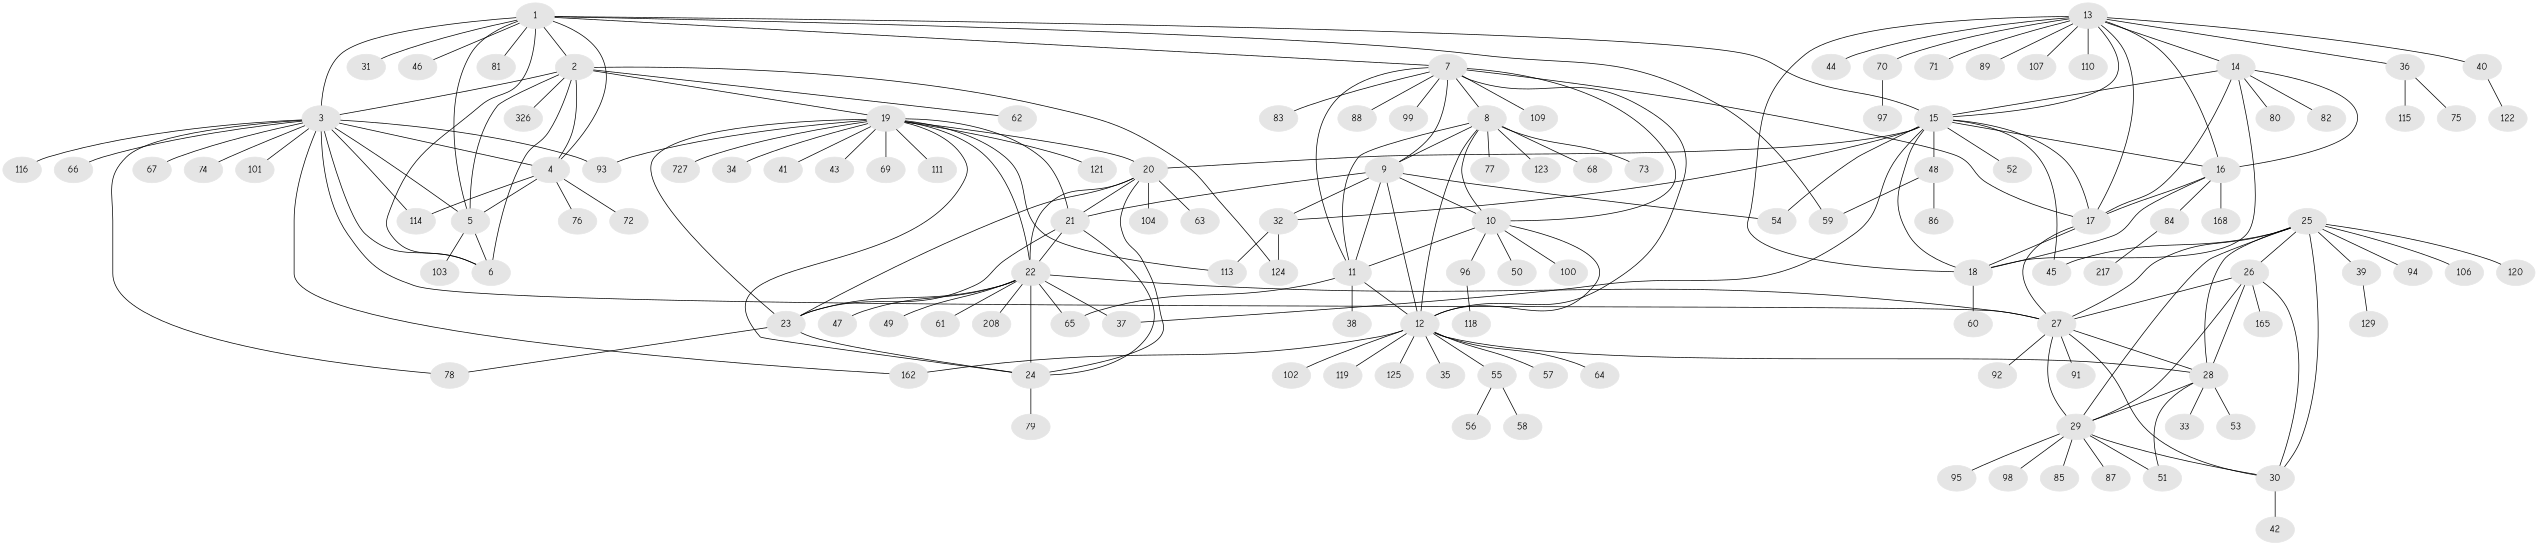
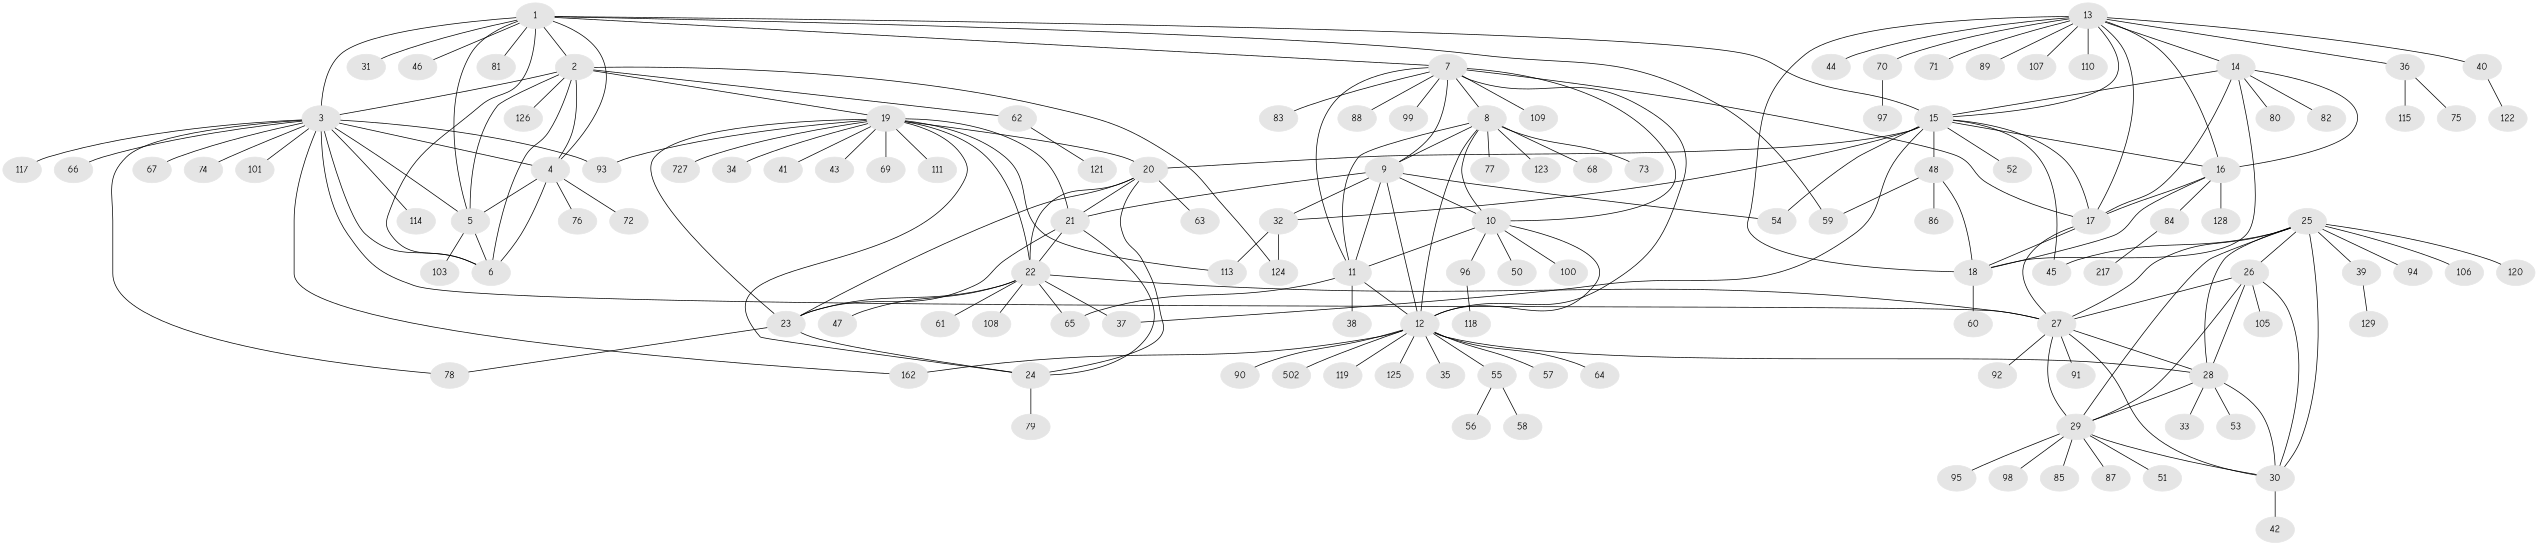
  graph {
    fontname="Comic Neue"
    node [color=gray90 fontname="Comic Neue" style=filled]
    edge [fontname="Comic Neue"]
    1
    2
    3
    4
    5
    6
    7
    15
    31
    46
    59
    81
    19
    62
    124
-   126 [label=326]
+   126
    27
    66
    67
    74
    78
    93
    101
    n24 [label=162]
    114
-   116
+   116 [label=117]
    72
    76
    103
    8
    9
    10
    11
    12
    17
    83
    88
    99
    109
    32
    54
    16
    18
    20
    37
    45
    48
    52
    21
    22
    23
    24
    34
    41
    43
    69
    111
    113
    121
    n60 [label=727]
    28
    29
    30
    91
    92
    68
    73
    77
    123
    50
    96
    100
    38
    65
    35
    55
    57
    64
-   102
+   90
+   102 [label=502]
    119
    125
    118
    33
    53
    56
    58
    13
    14
    36
    40
    44
    70
    71
    89
    107
    110
    80
    82
    84
-   128 [label=168]
+   128
    60
    75
    115
    122
    97
    63
-   104
    86
    n110 [label=217]
    47
-   49
    61
-   108 [label=208]
+   108
    79
    25
    26
    39
    94
    106
    120
-   105 [label=165]
+   105
    51
    85
    87
    95
    98
    42
    129
    1 -- 2
    1 -- 3
    1 -- 4
    1 -- 5
    1 -- 6
    1 -- 7
    1 -- 15
    1 -- 31
    1 -- 46
    1 -- 59
    1 -- 81
    2 -- 3
    2 -- 4
    2 -- 5
    2 -- 6
    2 -- 19
    2 -- 62
    2 -- 124
    2 -- 126
    3 -- 4
    3 -- 5
    3 -- 6
    3 -- 27
    3 -- 66
    3 -- 67
    3 -- 74
    3 -- 78
    3 -- 93
    3 -- 101
    3 -- n24
    3 -- 114
    3 -- 116
    4 -- 5
-   4 -- 114
+   4 -- 6
    4 -- 72
    4 -- 76
    5 -- 6
    5 -- 103
    7 -- 8
    7 -- 9
    7 -- 10
    7 -- 11
    7 -- 12
    7 -- 17
    7 -- 83
    7 -- 88
    7 -- 99
    7 -- 109
    15 -- 17
    15 -- 32
    15 -- 54
    15 -- 16
-   15 -- 18
+   48 -- 18
    15 -- 20
    15 -- 37
    15 -- 45
    15 -- 48
    15 -- 52
    19 -- 93
    19 -- 20
    19 -- 21
    19 -- 22
    19 -- 23
    19 -- 24
    19 -- 34
    19 -- 41
    19 -- 43
    19 -- 69
    19 -- 111
    19 -- 113
-   19 -- 121
+   62 -- 121
    19 -- n60
    27 -- 28
    27 -- 29
    27 -- 30
    27 -- 91
    27 -- 92
    8 -- 9
    8 -- 10
    8 -- 11
    8 -- 12
    8 -- 68
    8 -- 73
    8 -- 77
    8 -- 123
    9 -- 10
    9 -- 11
    9 -- 12
    9 -- 32
    9 -- 54
    9 -- 21
    10 -- 11
    10 -- 12
    10 -- 50
    10 -- 96
    10 -- 100
    11 -- 12
    11 -- 38
    11 -- 65
    12 -- n24
    12 -- 28
    12 -- 35
    12 -- 55
    12 -- 57
    12 -- 64
+   12 -- 90
    12 -- 102
    12 -- 119
    12 -- 125
    17 -- 27
    17 -- 18
    32 -- 124
    32 -- 113
    16 -- 17
    16 -- 18
    16 -- 84
    16 -- 128
    18 -- 60
    20 -- 21
    20 -- 22
    20 -- 23
    20 -- 24
    20 -- 63
-   20 -- 104
    48 -- 59
    48 -- 86
    21 -- 22
    21 -- 23
    21 -- 24
    22 -- 27
    22 -- 37
    22 -- 23
-   22 -- 24
    22 -- 65
    22 -- 47
-   22 -- 49
    22 -- 61
    22 -- 108
    23 -- 78
    23 -- 24
    24 -- 79
    28 -- 29
-   28 -- 51
+   28 -- 30
    28 -- 33
    28 -- 53
    29 -- 30
    29 -- 51
    29 -- 85
    29 -- 87
    29 -- 95
    29 -- 98
    30 -- 42
    96 -- 118
    55 -- 56
    55 -- 58
    13 -- 15
    13 -- 17
    13 -- 16
    13 -- 18
    13 -- 14
    13 -- 36
    13 -- 40
    13 -- 44
    13 -- 70
    13 -- 71
    13 -- 89
    13 -- 107
    13 -- 110
    14 -- 15
    14 -- 17
    14 -- 16
    14 -- 18
    14 -- 80
    14 -- 82
    36 -- 75
    36 -- 115
    40 -- 122
    70 -- 97
    84 -- n110
    25 -- 27
    25 -- 45
    25 -- 28
    25 -- 29
    25 -- 30
    25 -- 26
    25 -- 39
    25 -- 94
    25 -- 106
    25 -- 120
    26 -- 27
    26 -- 28
    26 -- 29
    26 -- 30
    26 -- 105
    39 -- 129
  }
